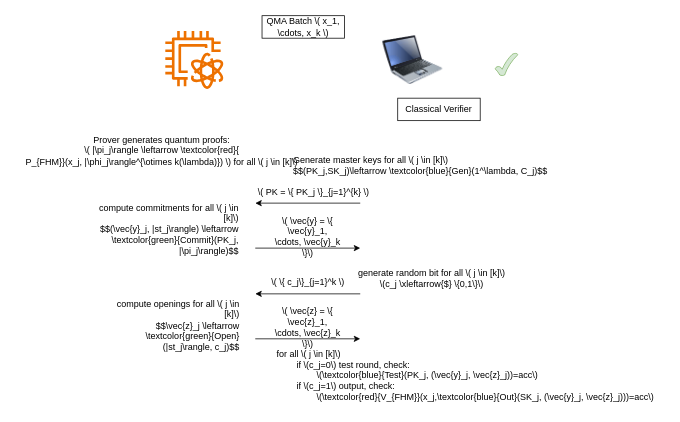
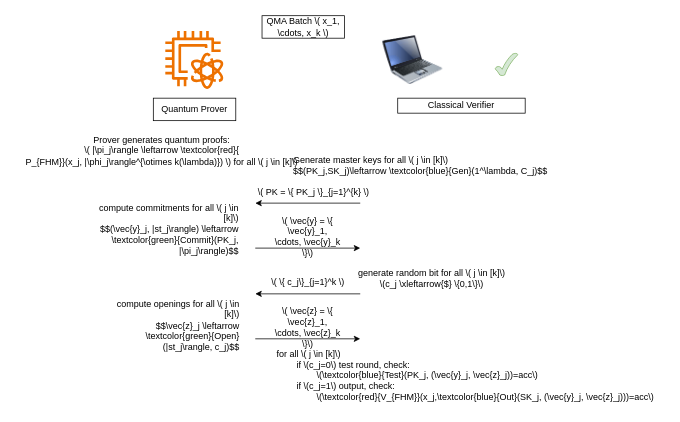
  <mxCell id="0" />
  <mxCell id="1" parent="0" />
  <mxCell id="2" value="" style="shape=image;verticalLabelPosition=bottom;labelBackgroundColor=default;verticalAlign=top;aspect=fixed;imageAspect=0;image=https://i.etsystatic.com/19934258/r/il/329e2e/1883115379/il_570xN.1883115379_aqot.jpg;" vertex="1" parent="1"><mxGeometry x="580" y="30" width="80" height="80" as="geometry" /></mxCell>
- <mxCell id="3" value="Classical Verifier" style="rounded=0;whiteSpace=wrap;html=1;" vertex="1" parent="1"><mxGeometry x="530" y="130" width="110" height="30" as="geometry" /></mxCell>
+ <mxCell id="3" value="Classical Verifier" style="rounded=0;whiteSpace=wrap;html=1;" vertex="1" parent="1"><mxGeometry x="530" y="130" width="170" height="20" as="geometry" /></mxCell>
  <mxCell id="4" value="" style="image;html=1;image=img/lib/clip_art/computers/Laptop_128x128.png" vertex="1" parent="1"><mxGeometry x="510" y="39" width="80" height="80" as="geometry" /></mxCell>
  <mxCell id="5" value="" style="sketch=0;outlineConnect=0;fontColor=#232F3E;gradientColor=none;fillColor=#ED7100;strokeColor=none;dashed=0;verticalLabelPosition=bottom;verticalAlign=top;align=center;html=1;fontSize=12;fontStyle=0;aspect=fixed;pointerEvents=1;shape=mxgraph.aws4.braket_qpu;" vertex="1" parent="1"><mxGeometry x="220" y="40" width="78" height="78" as="geometry" /></mxCell>
+ <mxCell id="6" value="Quantum Prover" style="rounded=0;whiteSpace=wrap;html=1;" vertex="1" parent="1"><mxGeometry x="204" y="130" width="110" height="30" as="geometry" /></mxCell>
  <mxCell id="7" value="" style="endArrow=classic;html=1;rounded=0;" edge="1" parent="1"><mxGeometry width="50" height="50" relative="1" as="geometry"><mxPoint x="340" y="330" as="sourcePoint" /><mxPoint x="480" y="330" as="targetPoint" /></mxGeometry></mxCell>
  <mxCell id="8" value="QMA Batch \( x_1, \cdots, x_k \)" style="rounded=0;whiteSpace=wrap;html=1;" vertex="1" parent="1"><mxGeometry x="349" y="20" width="110" height="30" as="geometry" /></mxCell>
  <mxCell id="9" value="" style="verticalLabelPosition=bottom;verticalAlign=top;html=1;shape=mxgraph.basic.tick;fillColor=#d5e8d4;strokeColor=#82b366;" vertex="1" parent="1"><mxGeometry x="660" y="70" width="30" height="30" as="geometry" /></mxCell>
  <mxCell id="10" value="Prover generates quantum proofs:&lt;br&gt;\( |\pi_j\rangle \leftarrow&amp;nbsp;\textcolor{red}{&lt;br&gt;P_{FHM}}(x_j, |\phi_j\rangle^{\otimes k(\lambda)}) \) for all \( j \in [k]\)" style="text;html=1;align=center;verticalAlign=middle;resizable=0;points=[];autosize=1;strokeColor=none;fillColor=none;" vertex="1" parent="1"><mxGeometry x="20" y="170" width="390" height="60" as="geometry" /></mxCell>
  <mxCell id="11" value="&lt;div style=&quot;border-color: var(--border-color); text-align: right;&quot;&gt;compute commitments for all \( j \in [k]\)&lt;/div&gt;&lt;div style=&quot;border-color: var(--border-color); text-align: right;&quot;&gt;$$(\vec{y}_j, |st_j\rangle) \leftarrow \textcolor{green}{Commit}(PK_j, |\pi_j\rangle)$$&lt;/div&gt;" style="text;html=1;strokeColor=none;fillColor=none;align=center;verticalAlign=middle;whiteSpace=wrap;rounded=0;" vertex="1" parent="1"><mxGeometry x="118.5" y="290" width="200" height="30" as="geometry" /></mxCell>
  <mxCell id="12" value="\( \vec{y} = \{ \vec{y}_1, \cdots,&amp;nbsp;\vec{y}_k&lt;br&gt;\}\)" style="text;html=1;strokeColor=none;fillColor=none;align=center;verticalAlign=middle;whiteSpace=wrap;rounded=0;" vertex="1" parent="1"><mxGeometry x="380" y="300" width="60" height="30" as="geometry" /></mxCell>
  <mxCell id="13" value="generate random bit for all \( j \in [k]\)&lt;br&gt;\(c_j \xleftarrow{$} \{0,1\}\)" style="text;html=1;align=center;verticalAlign=middle;resizable=0;points=[];autosize=1;strokeColor=none;fillColor=none;" vertex="1" parent="1"><mxGeometry x="465" y="351" width="220" height="40" as="geometry" /></mxCell>
  <mxCell id="14" value="" style="endArrow=classic;html=1;rounded=0;" edge="1" parent="1"><mxGeometry width="50" height="50" relative="1" as="geometry"><mxPoint x="480" y="391" as="sourcePoint" /><mxPoint x="340" y="391" as="targetPoint" /></mxGeometry></mxCell>
  <mxCell id="15" value="\( \{ c_j\}_{j=1}^k \)" style="text;html=1;align=center;verticalAlign=middle;resizable=0;points=[];autosize=1;strokeColor=none;fillColor=none;" vertex="1" parent="1"><mxGeometry x="350" y="361" width="120" height="30" as="geometry" /></mxCell>
  <mxCell id="16" value="&lt;div style=&quot;border-color: var(--border-color); caret-color: rgb(0, 0, 0); color: rgb(0, 0, 0); font-family: Helvetica; font-size: 12px; font-style: normal; font-variant-caps: normal; font-weight: 400; letter-spacing: normal; text-align: right; text-indent: 0px; text-transform: none; word-spacing: 0px; -webkit-text-stroke-width: 0px; text-decoration: none;&quot;&gt;compute openings for all \( j \in [k]\)&lt;/div&gt;&lt;div style=&quot;border-color: var(--border-color); caret-color: rgb(0, 0, 0); color: rgb(0, 0, 0); font-family: Helvetica; font-size: 12px; font-style: normal; font-variant-caps: normal; font-weight: 400; letter-spacing: normal; text-align: right; text-indent: 0px; text-transform: none; word-spacing: 0px; -webkit-text-stroke-width: 0px; text-decoration: none;&quot;&gt;$$\vec{z}_j \leftarrow \textcolor{green}{Open}(|st_j\rangle, c_j)$$&lt;br&gt;&lt;/div&gt;" style="text;whiteSpace=wrap;html=1;" vertex="1" parent="1"><mxGeometry x="139.5" y="391" width="179" height="50" as="geometry" /></mxCell>
  <mxCell id="17" value="" style="endArrow=classic;html=1;rounded=0;" edge="1" parent="1"><mxGeometry width="50" height="50" relative="1" as="geometry"><mxPoint x="340" y="451" as="sourcePoint" /><mxPoint x="480" y="451" as="targetPoint" /></mxGeometry></mxCell>
  <mxCell id="18" value="\( \vec{z} = \{ \vec{z}_1, \cdots,&amp;nbsp;\vec{z}_k&lt;br style=&quot;border-color: var(--border-color);&quot;&gt;\}\)" style="text;html=1;strokeColor=none;fillColor=none;align=center;verticalAlign=middle;whiteSpace=wrap;rounded=0;" vertex="1" parent="1"><mxGeometry x="380" y="421" width="60" height="30" as="geometry" /></mxCell>
  <mxCell id="19" value="&lt;div style=&quot;border-color: var(--border-color); text-align: left;&quot;&gt;for all \( j \in [k]\)&lt;/div&gt;&lt;div style=&quot;border-color: var(--border-color); text-align: left;&quot;&gt;&lt;span style=&quot;white-space: pre;&quot;&gt;&#09;&lt;/span&gt;if \(c_j=0\) test round, check:&lt;/div&gt;&lt;div style=&quot;border-color: var(--border-color); text-align: left;&quot;&gt;&lt;span style=&quot;white-space: pre;&quot;&gt;&#09;&lt;span style=&quot;white-space: pre;&quot;&gt;&#09;&lt;/span&gt;&lt;/span&gt;\(\textcolor{blue}{Test}(PK_j, (\vec{y}_j, \vec{z}_j))=acc\)&lt;/div&gt;&lt;div style=&quot;border-color: var(--border-color); text-align: left;&quot;&gt;&lt;span style=&quot;white-space: pre;&quot;&gt;&#09;&lt;/span&gt;if \(c_j=1\) output, check:&lt;/div&gt;&lt;div style=&quot;border-color: var(--border-color); text-align: left;&quot;&gt;&lt;span style=&quot;white-space: pre;&quot;&gt;&#09;&lt;span style=&quot;white-space: pre;&quot;&gt;&#09;&lt;/span&gt;&lt;/span&gt;\(\textcolor{red}{V_{FHM}}(x_j,\textcolor{blue}{Out}(SK_j, (\vec{y}_j, \vec{z}_j)))=acc\)&lt;/div&gt;" style="text;html=1;align=center;verticalAlign=middle;resizable=0;points=[];autosize=1;strokeColor=none;fillColor=none;" vertex="1" parent="1"><mxGeometry x="355" y="460" width="530" height="80" as="geometry" /></mxCell>
  <mxCell id="20" value="" style="endArrow=classic;html=1;rounded=0;" edge="1" parent="1"><mxGeometry width="50" height="50" relative="1" as="geometry"><mxPoint x="480" y="270" as="sourcePoint" /><mxPoint x="340" y="270" as="targetPoint" /></mxGeometry></mxCell>
  <mxCell id="21" value="\( PK = \{ PK_j \}_{j=1}^{k} \)&amp;nbsp;" style="text;html=1;align=center;verticalAlign=middle;resizable=0;points=[];autosize=1;strokeColor=none;fillColor=none;" vertex="1" parent="1"><mxGeometry x="329" y="240" width="180" height="30" as="geometry" /></mxCell>
  <mxCell id="22" value="&lt;div style=&quot;border-color: var(--border-color); text-align: left;&quot;&gt;Generate master keys for all \( j \in [k]\)&lt;/div&gt;&lt;div style=&quot;border-color: var(--border-color); text-align: left;&quot;&gt;$$(PK_j,SK_j)\leftarrow \textcolor{blue}{Gen}(1^\lambda, C_j)$$&lt;/div&gt;" style="text;html=1;align=center;verticalAlign=middle;resizable=0;points=[];autosize=1;strokeColor=none;fillColor=none;" vertex="1" parent="1"><mxGeometry x="375" y="200" width="370" height="40" as="geometry" /></mxCell>
